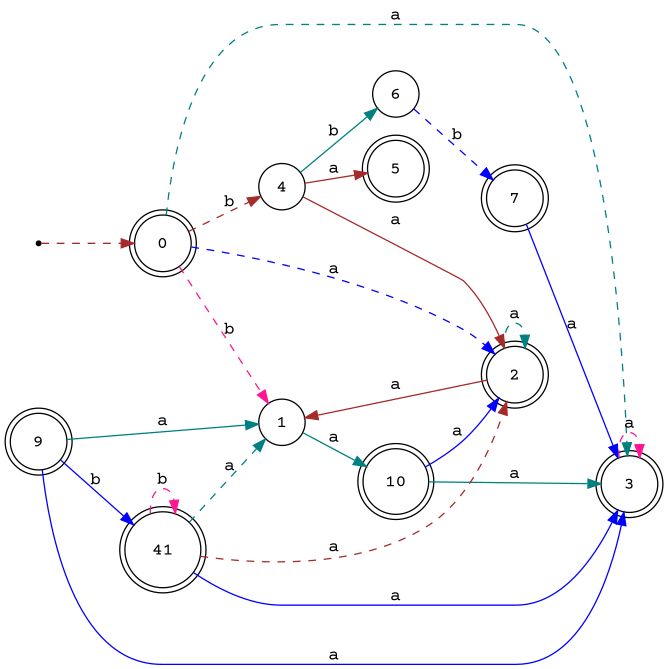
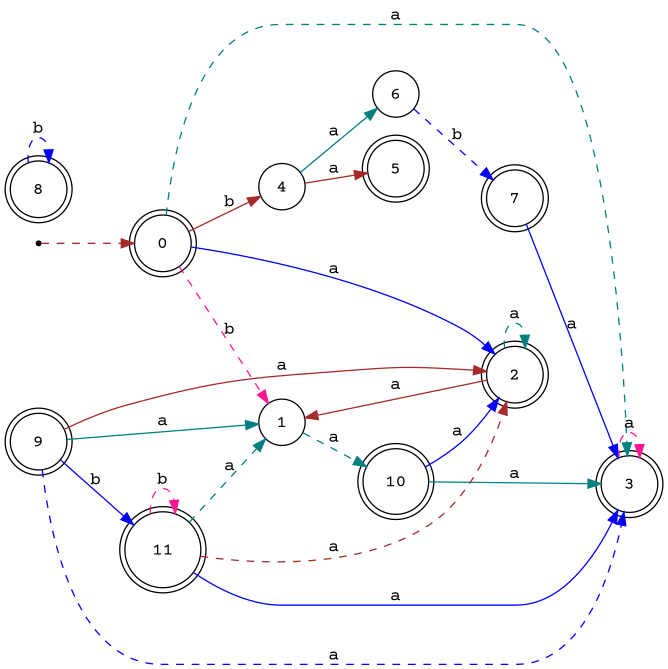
  digraph {
    fontname="Courier Prime"
    rankdir=LR
    node [fontname="Courier Prime" shape=doublecircle]
    edge [color=blue fontname="Courier Prime" style=dashed]
    dummy0 [shape=point]
    0
    1 [shape=circle]
    2
    3
    4 [shape=circle]
    10
    5
    6 [shape=circle]
    9
-   11 [label=41]
+   11
    7
+   8
    dummy0 -> 0 [color=brown]
    0 -> 1 [color=deeppink label=b]
-   0 -> 2 [label=a]
+   0 -> 2 [label=a style=solid]
    0 -> 3 [color=teal label=a]
-   0 -> 4 [color=brown label=b]
-   1 -> 10 [color=teal label=a style=solid]
+   0 -> 4 [color=brown label=b style=solid]
+   1 -> 10 [color=teal label=a]
    2 -> 1 [color=brown label=a style=solid]
    2 -> 2 [color=teal label=a]
    3 -> 3 [color=deeppink label=a]
    4 -> 5 [color=brown label=a style=solid]
-   4 -> 6 [color=teal label=b style=solid]
+   4 -> 6 [color=teal label=a style=solid]
    10 -> 2 [label=a style=solid]
    10 -> 3 [color=teal label=a style=solid]
    6 -> 7 [label=b]
    9 -> 1 [color=teal label=a style=solid]
-   4 -> 2 [color=brown label=a style=solid]
-   9 -> 3 [label=a style=solid]
+   9 -> 2 [color=brown label=a style=solid]
+   9 -> 3 [label=a]
    9 -> 11 [label=b style=solid]
    11 -> 1 [color=teal label=a]
    11 -> 2 [color=brown label=a]
    11 -> 3 [label=a style=solid]
    11 -> 11 [color=deeppink label=b]
    7 -> 3 [label=a style=solid]
+   8 -> 8 [label=b]
  }
